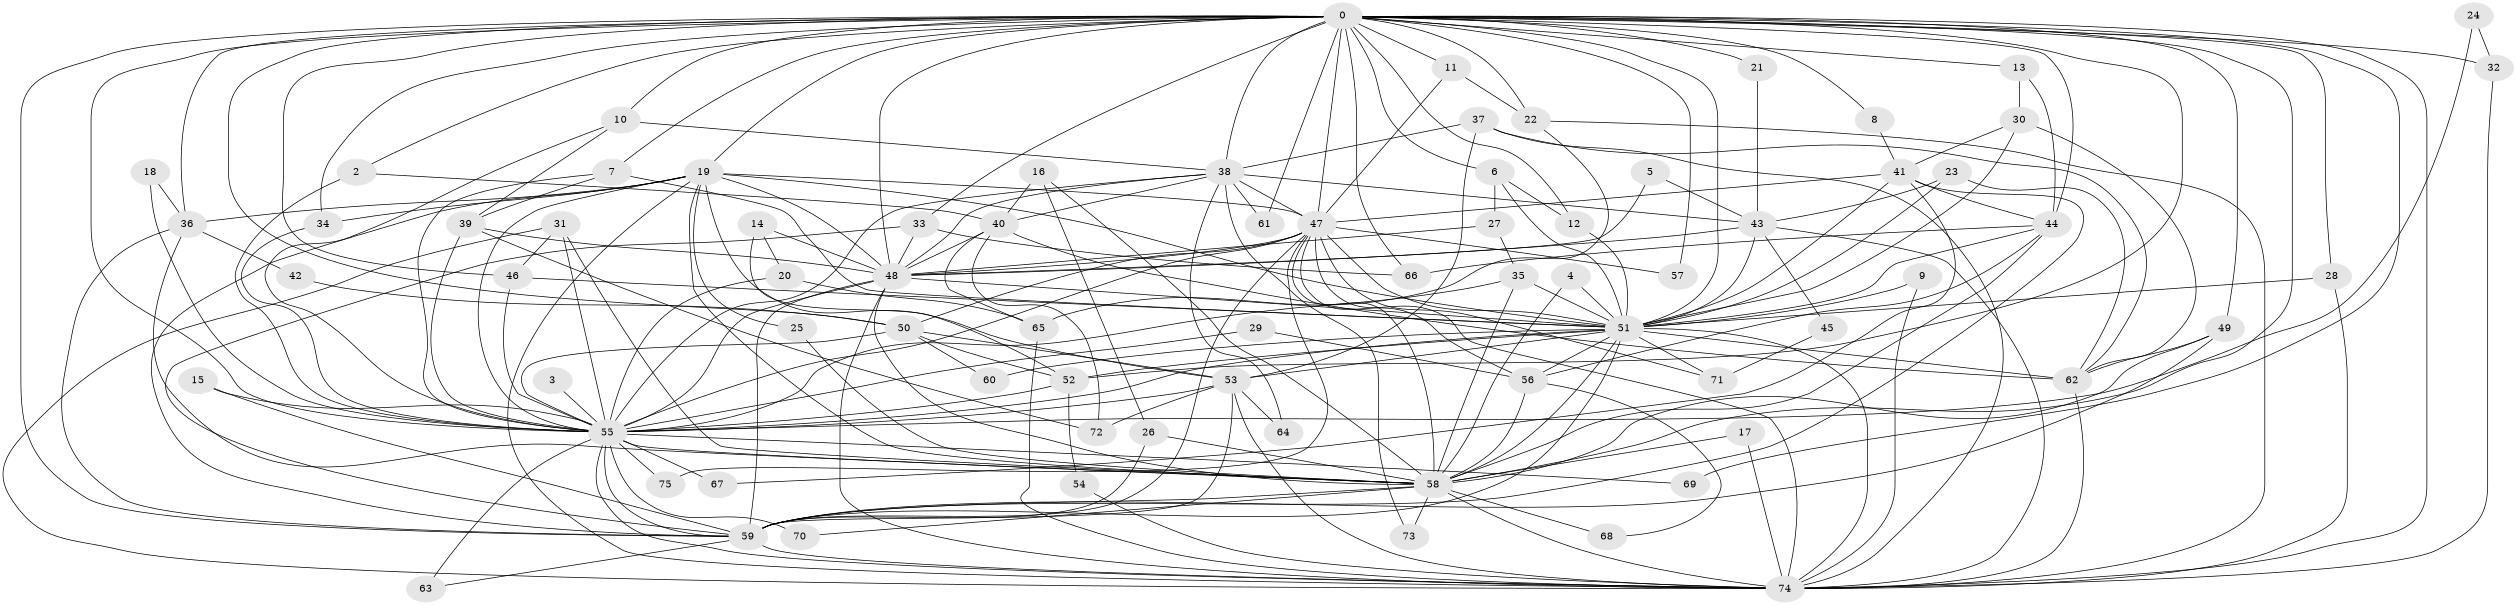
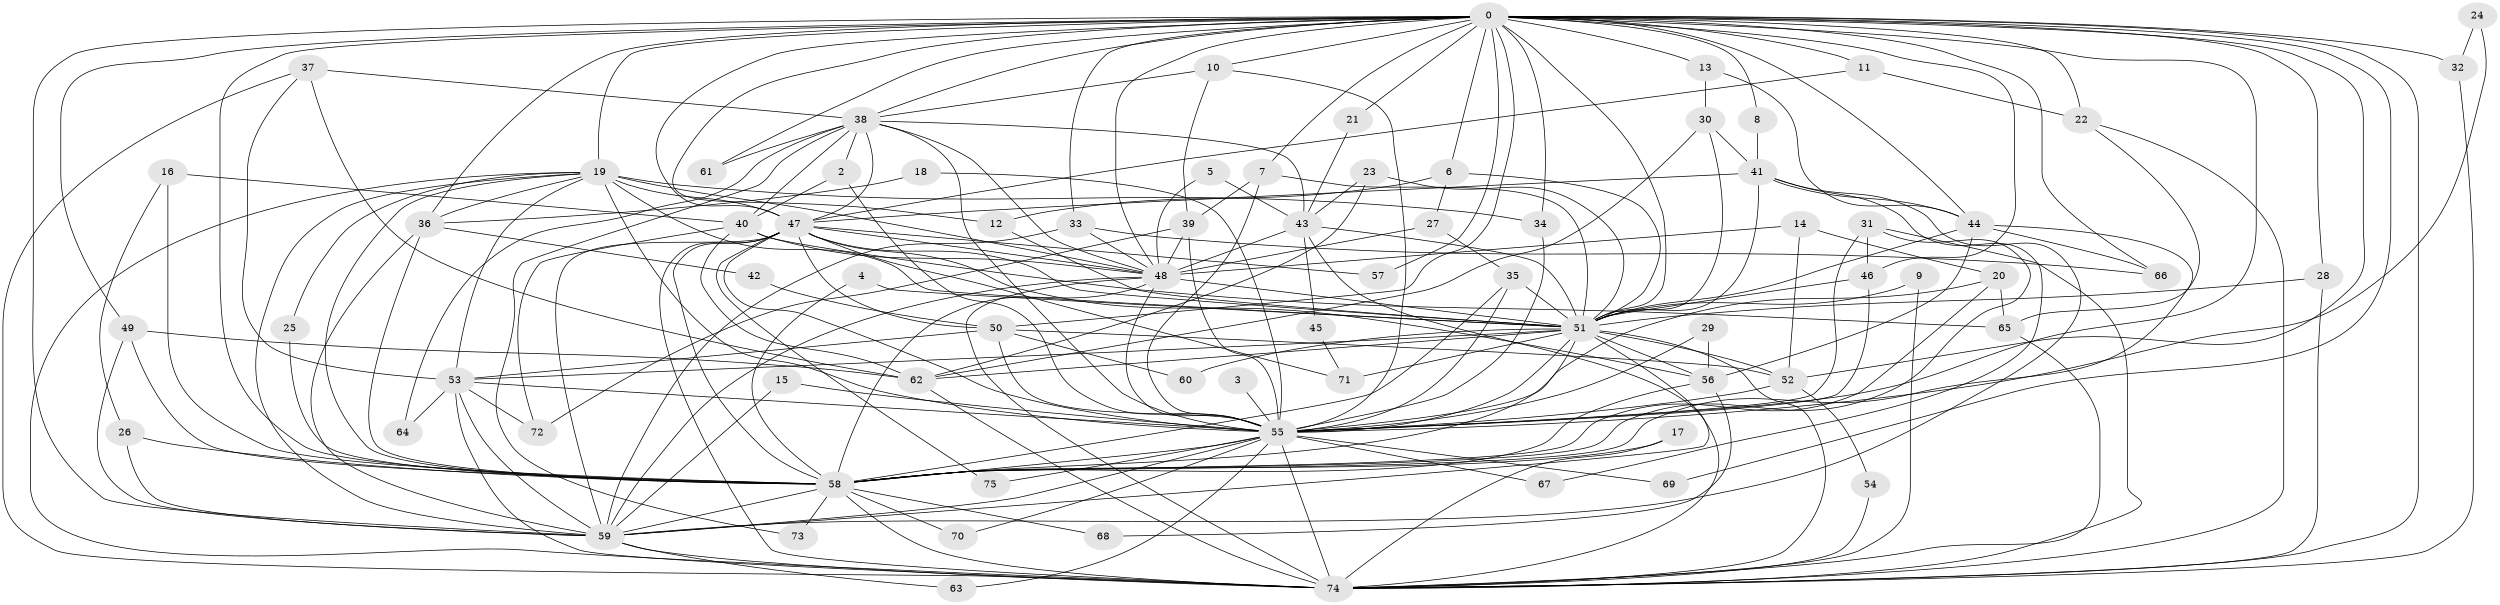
  graph {
    node [color=gray90 style=filled]
    edge [weight=1.0]
    n1 [label=0]
    2
    6
    7
    8
    10
    11
    12
    13
    19
    21
    22
    28
    32
    33
    34
    36
    38
    44
    46
    47
    48
    49
    50
    51
    52
    55
    57
    58
    59
    61
    66
    69
    74
    40
    27
    39
    41
    30
    25
    53
    43
    65
    42
    64
    73
    56
    71
    75
    62
    60
    54
    67
    63
    70
    68
    72
    3
    4
    5
    45
    35
    9
    14
    20
    15
    16
    26
    17
    18
    23
    24
    29
    31
    37
-   n1 -- 2
+   38 -- 2
    n1 -- 6
    n1 -- 7
    n1 -- 8
    n1 -- 10
    n1 -- 11
    n1 -- 12
    n1 -- 13
    n1 -- 19 [weight=2.0]
    n1 -- 21
    n1 -- 22 [weight=2.0]
    n1 -- 28
    n1 -- 32 [weight=2.0]
    n1 -- 33
    n1 -- 34
    n1 -- 36
    n1 -- 38
    n1 -- 44
    n1 -- 46 [weight=2.0]
    n1 -- 47 [weight=3.0]
    n1 -- 48 [weight=4.0]
    n1 -- 49
    n1 -- 50
    n1 -- 51 [weight=3.0]
    n1 -- 52
    n1 -- 55 [weight=2.0]
    n1 -- 57
    n1 -- 58 [weight=2.0]
    n1 -- 59 [weight=2.0]
    n1 -- 61
    n1 -- 66
    n1 -- 69
    n1 -- 74 [weight=2.0]
    2 -- 55
    2 -- 40
    6 -- 12
    6 -- 51
    6 -- 27
    7 -- 51
    7 -- 55
    7 -- 39
    8 -- 41
    10 -- 38
    10 -- 55
    10 -- 39
    11 -- 22
    11 -- 47
    12 -- 51
    13 -- 44
    13 -- 30
    19 -- 34
    19 -- 36
    19 -- 47 [weight=2.0]
    19 -- 48
    19 -- 51
    19 -- 55
    19 -- 58
    19 -- 59
    19 -- 74
    19 -- 25
    19 -- 53
    21 -- 43
    22 -- 74
    22 -- 65
    28 -- 51
    28 -- 74
    32 -- 74
    33 -- 48
    33 -- 59
    33 -- 66
    34 -- 55
    36 -- 58
    36 -- 59
    36 -- 42
    38 -- 47
    38 -- 48
    38 -- 55
    38 -- 61
    38 -- 40
    38 -- 43
    38 -- 64
    38 -- 73
    44 -- 51
    44 -- 58 [weight=2.0]
    44 -- 66
    44 -- 56
    46 -- 51
    46 -- 55
    47 -- 48
    47 -- 50
    47 -- 51
    47 -- 55
    47 -- 57
    47 -- 58
    47 -- 59 [weight=2.0]
    47 -- 74 [weight=3.0]
    47 -- 56
    47 -- 71
    47 -- 75
    48 -- 51
    48 -- 55
    48 -- 58
    48 -- 59
    48 -- 74 [weight=2.0]
    49 -- 58
    49 -- 59
    49 -- 62
    50 -- 52
    50 -- 55 [weight=2.0]
    50 -- 53
    50 -- 60
    51 -- 52
    51 -- 55 [weight=2.0]
    51 -- 58 [weight=2.0]
    51 -- 59
    51 -- 74
    51 -- 53
    51 -- 56
    51 -- 71 [weight=2.0]
    51 -- 62
    51 -- 60
    52 -- 55
    52 -- 54
    55 -- 58 [weight=2.0]
    55 -- 59
    55 -- 69
    55 -- 74
    55 -- 75
    55 -- 67
    55 -- 63
    55 -- 70
    58 -- 59 [weight=2.0]
    58 -- 74
    58 -- 73
    58 -- 70
    58 -- 68
    59 -- 74
    59 -- 63
    40 -- 48
    40 -- 65
    40 -- 62
    40 -- 72
    27 -- 48
    27 -- 35
    39 -- 48
    39 -- 55
    39 -- 72
    41 -- 44
    41 -- 47 [weight=2.0]
    41 -- 51
    41 -- 59
    41 -- 67
    30 -- 51
    30 -- 41
    30 -- 62
    25 -- 58
    53 -- 55
    53 -- 59
    53 -- 74
    53 -- 64
    53 -- 72
    43 -- 48
    43 -- 51
    43 -- 74
    43 -- 45
    65 -- 74
    42 -- 50
    56 -- 58
    56 -- 68
    62 -- 74
    54 -- 74
    3 -- 55
    4 -- 51
    4 -- 58
    5 -- 48
    5 -- 43
    45 -- 71
    35 -- 51
    35 -- 55
    35 -- 58
    9 -- 51
    9 -- 74
    14 -- 48
    14 -- 52
    14 -- 20
    20 -- 55
+   20 -- 58
    20 -- 65
    15 -- 55
    15 -- 59
    16 -- 58
    16 -- 40
    16 -- 26
    26 -- 58
    26 -- 59
    17 -- 58
    17 -- 74
    18 -- 36
    18 -- 55
    23 -- 51
    23 -- 43
    23 -- 62
    24 -- 32
    24 -- 55
    29 -- 55
    29 -- 56 [weight=2.0]
    31 -- 46
    31 -- 55
    31 -- 58
    31 -- 74
    37 -- 38
    37 -- 74
    37 -- 53
    37 -- 62
  }
